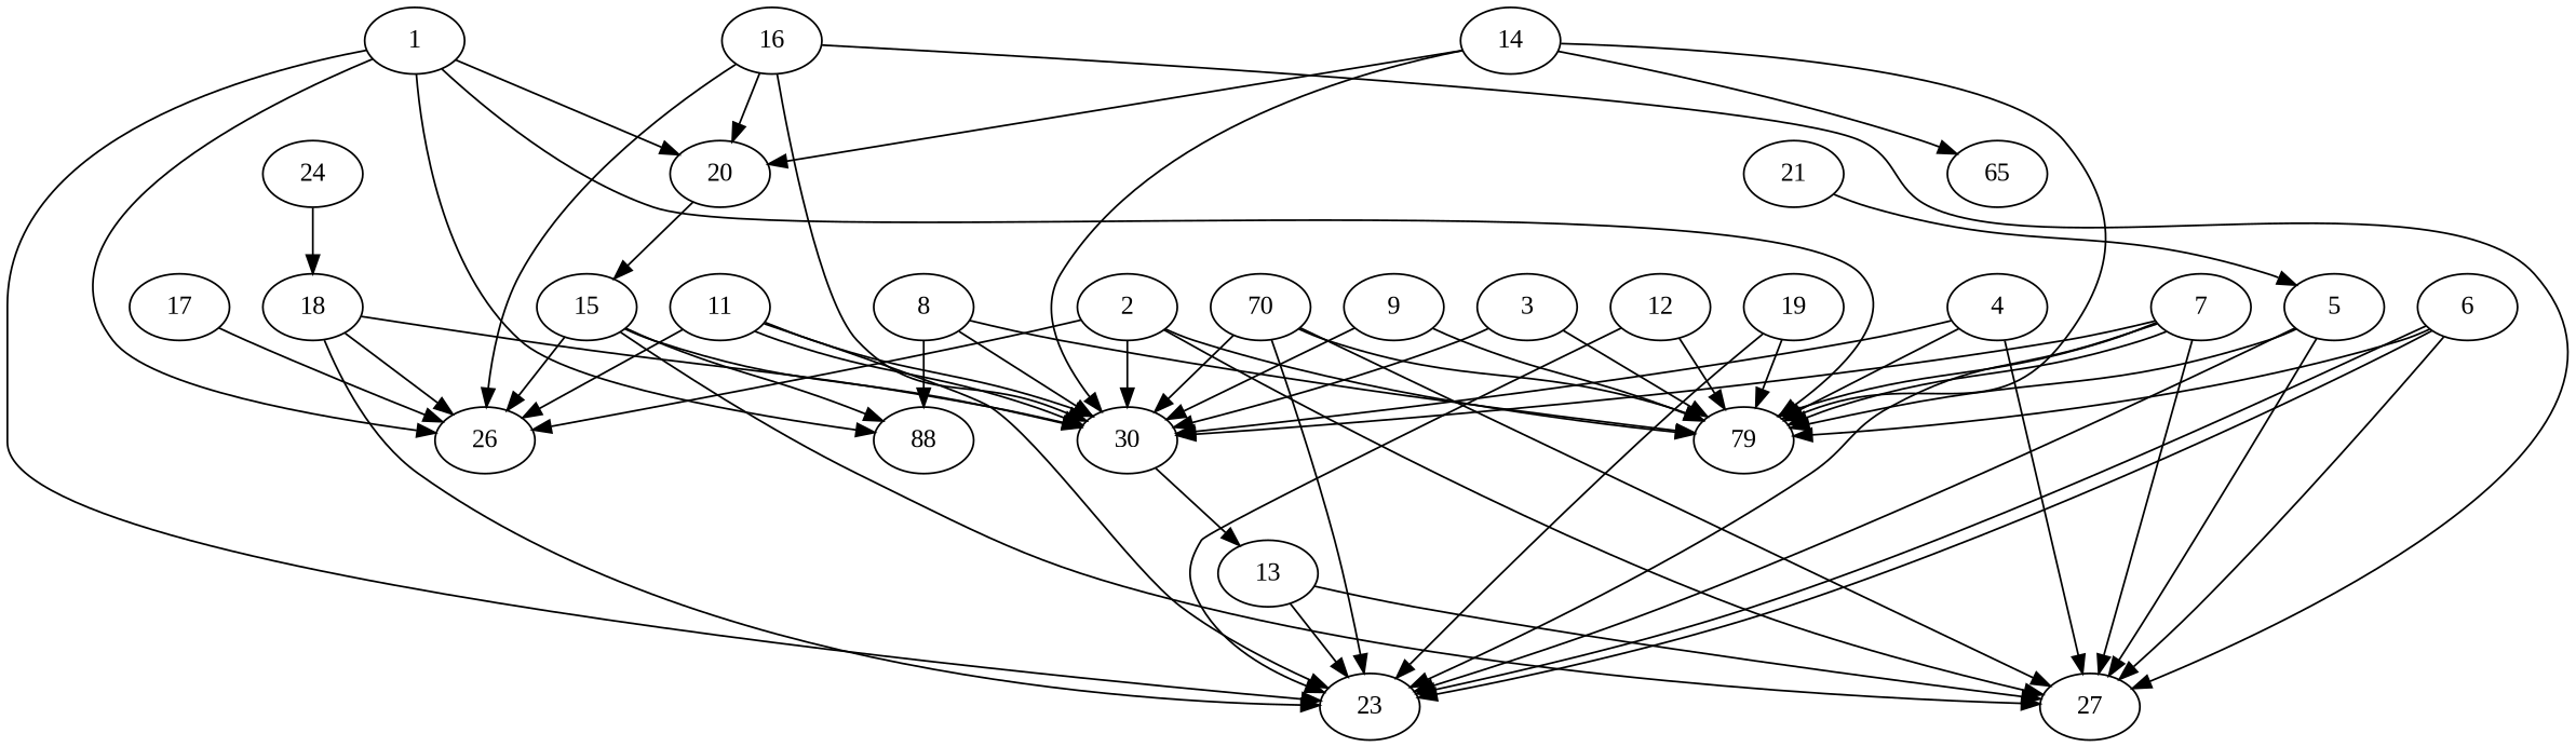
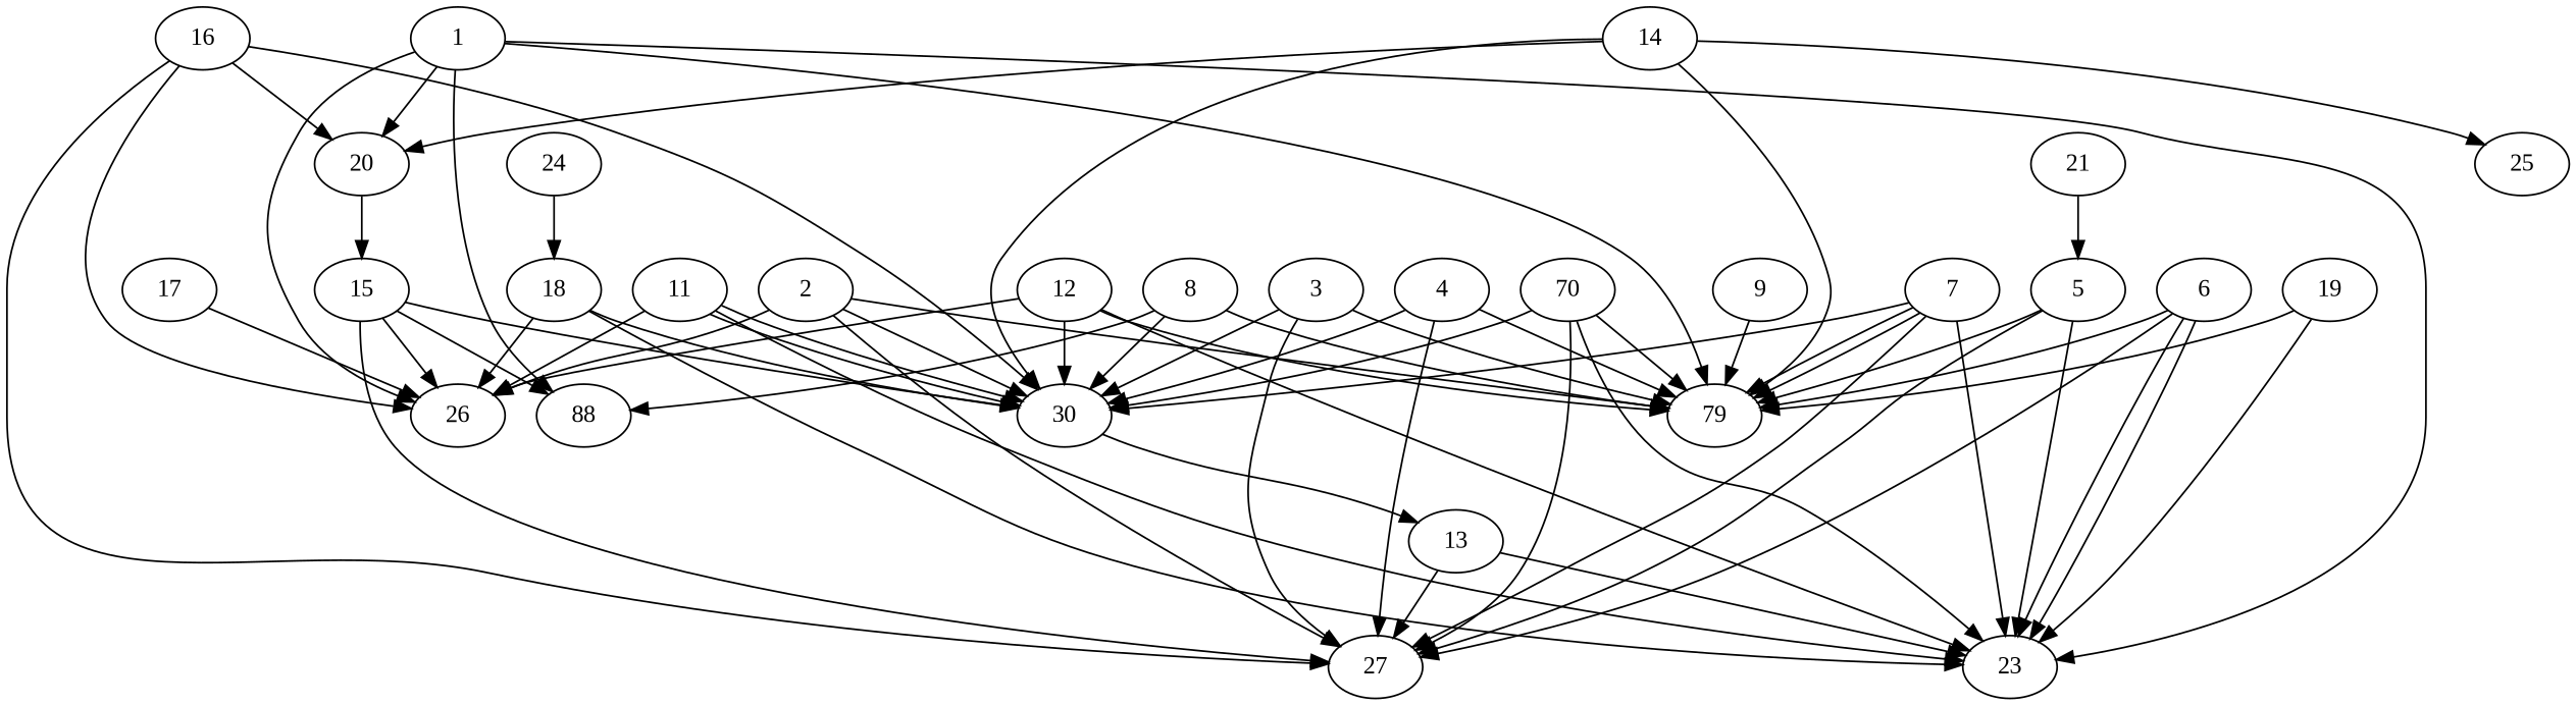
  digraph {
    fontname="Liberation Serif"
    node [alpha=0.13 fontname="Liberation Serif"]
    edge [fontname="Liberation Serif"]
    1 [alpha=0.15 expect_size=24933376]
    20 [alpha=0.11 expect_size=21992448]
    23 [alpha=0.17 expect_size=48004096]
    26 [expect_size=27866112]
    n5 [expect_size=23759872 label=88]
    n6 [expect_size=41523200 label=79]
    15 [alpha=0.03 expect_size=12590080]
    2 [alpha=0.19 expect_size=16840704]
    27 [alpha=0.17 expect_size=20363264]
    30 [alpha=0.20 expect_size=46889984]
    13 [alpha=0.06 expect_size=28275712]
    3 [alpha=0.12 expect_size=20192256]
    4 [alpha=0.02 expect_size=25131008]
    5 [alpha=0.11 expect_size=48698368]
    21 [alpha=0.07 expect_size=38738944]
    6 [alpha=0.04 expect_size=30878720]
    7 [alpha=0.10 expect_size=48661504]
    8 [alpha=0.08 expect_size=33064960]
    9 [alpha=0.11 expect_size=15534080]
    n20 [alpha=0.07 expect_size=20636672 label=70]
    11 [alpha=0.19 expect_size=41784320]
    12 [alpha=0.05 expect_size=29599744]
    14 [alpha=0.02 expect_size=8432640]
-   25 [alpha=0.08 expect_size=20213760 label=65]
+   25 [alpha=0.08 expect_size=20213760]
    16 [alpha=0.17 expect_size=37799936]
    17 [alpha=0.01 expect_size=47304704]
    18 [alpha=0.08 expect_size=24515584]
    24 [expect_size=14416896]
    19 [alpha=0.02 expect_size=42846208]
    1 -> 20
    1 -> 23
    1 -> 26
    1 -> n5
    1 -> n6
    20 -> 15
    15 -> 26
    15 -> n5
    15 -> 27
    15 -> 30
    2 -> 26
    2 -> n6
    2 -> 27
    2 -> 30
    30 -> 13
    13 -> 23
    13 -> 27
    3 -> n6
+   3 -> 27
    3 -> 30
    4 -> n6
    4 -> 27
    4 -> 30
    5 -> 23
    5 -> n6
    5 -> 27
    21 -> 5
    6 -> 23
    6 -> 23
    6 -> n6
    6 -> 27
    7 -> 23
    7 -> n6
    7 -> n6
    7 -> 27
    7 -> 30
    8 -> n5
    8 -> n6
    8 -> 30
    9 -> n6
-   9 -> 30
+   12 -> 30
    n20 -> 23
    n20 -> n6
    n20 -> 27
    n20 -> 30
    11 -> 23
    11 -> 26
    11 -> 30
    11 -> 30
    12 -> 23
+   12 -> 26
    12 -> n6
    14 -> 20
    14 -> n6
    14 -> 30
    14 -> 25
    16 -> 20
    16 -> 26
    16 -> 27
    16 -> 30
    17 -> 26
    18 -> 23
    18 -> 26
    18 -> 30
    24 -> 18
    19 -> 23
    19 -> n6
  }
